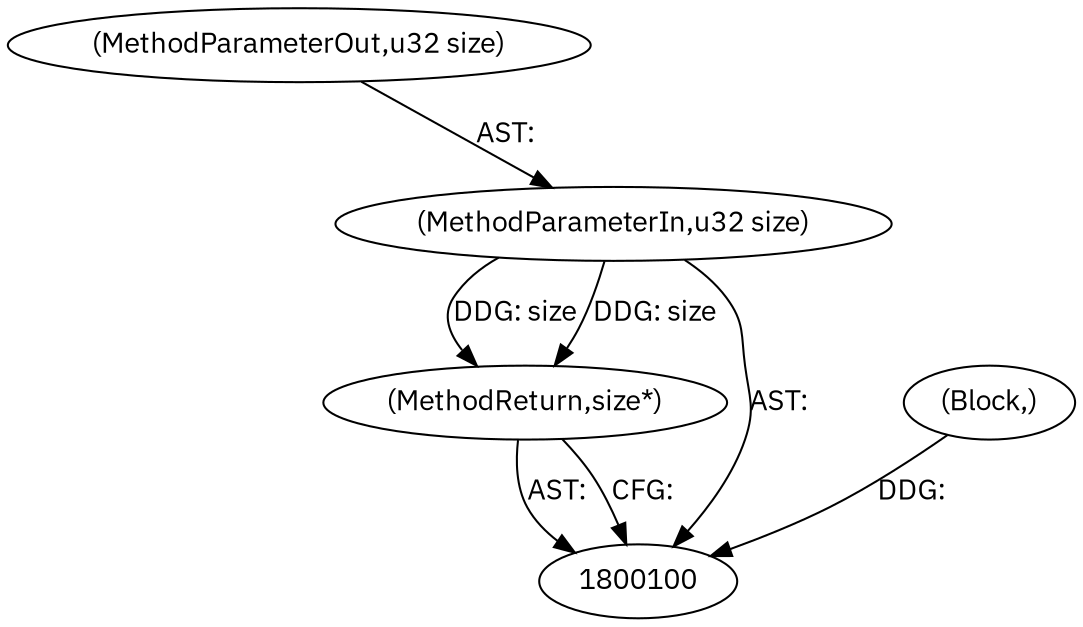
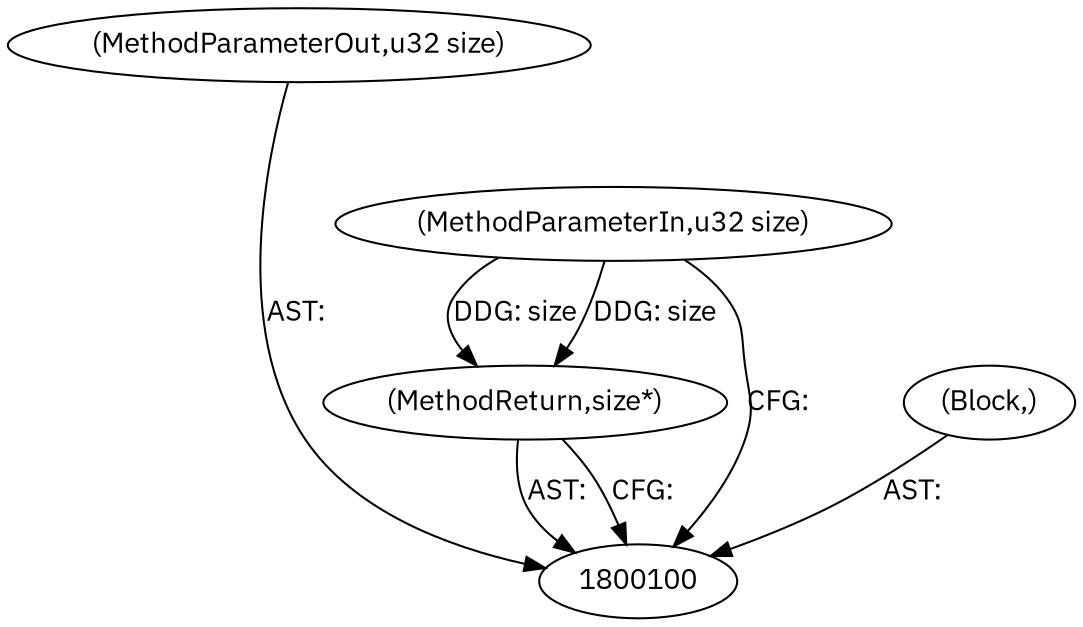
  digraph {
    fontname="IBM Plex Sans"
    node [fontname="IBM Plex Sans"]
    edge [fontname="IBM Plex Sans"]
    n1 [label="(MethodReturn,size*)"]
    n2 [label=1800100]
    n3 [label="(MethodParameterIn,u32 size)"]
    n4 [label="(MethodParameterOut,u32 size)"]
    n5 [label="(Block,)"]
    n1 -> n2 [label="AST: "]
    n1 -> n2 [label="CFG: "]
    n3 -> n1 [label="DDG: size"]
    n3 -> n1 [label="DDG: size"]
-   n3 -> n2 [label="AST: "]
-   n4 -> n3 [label="AST: "]
-   n5 -> n2 [label="DDG: "]
+   n3 -> n2 [label="CFG: "]
+   n4 -> n2 [label="AST: "]
+   n5 -> n2 [label="AST: "]
  }
